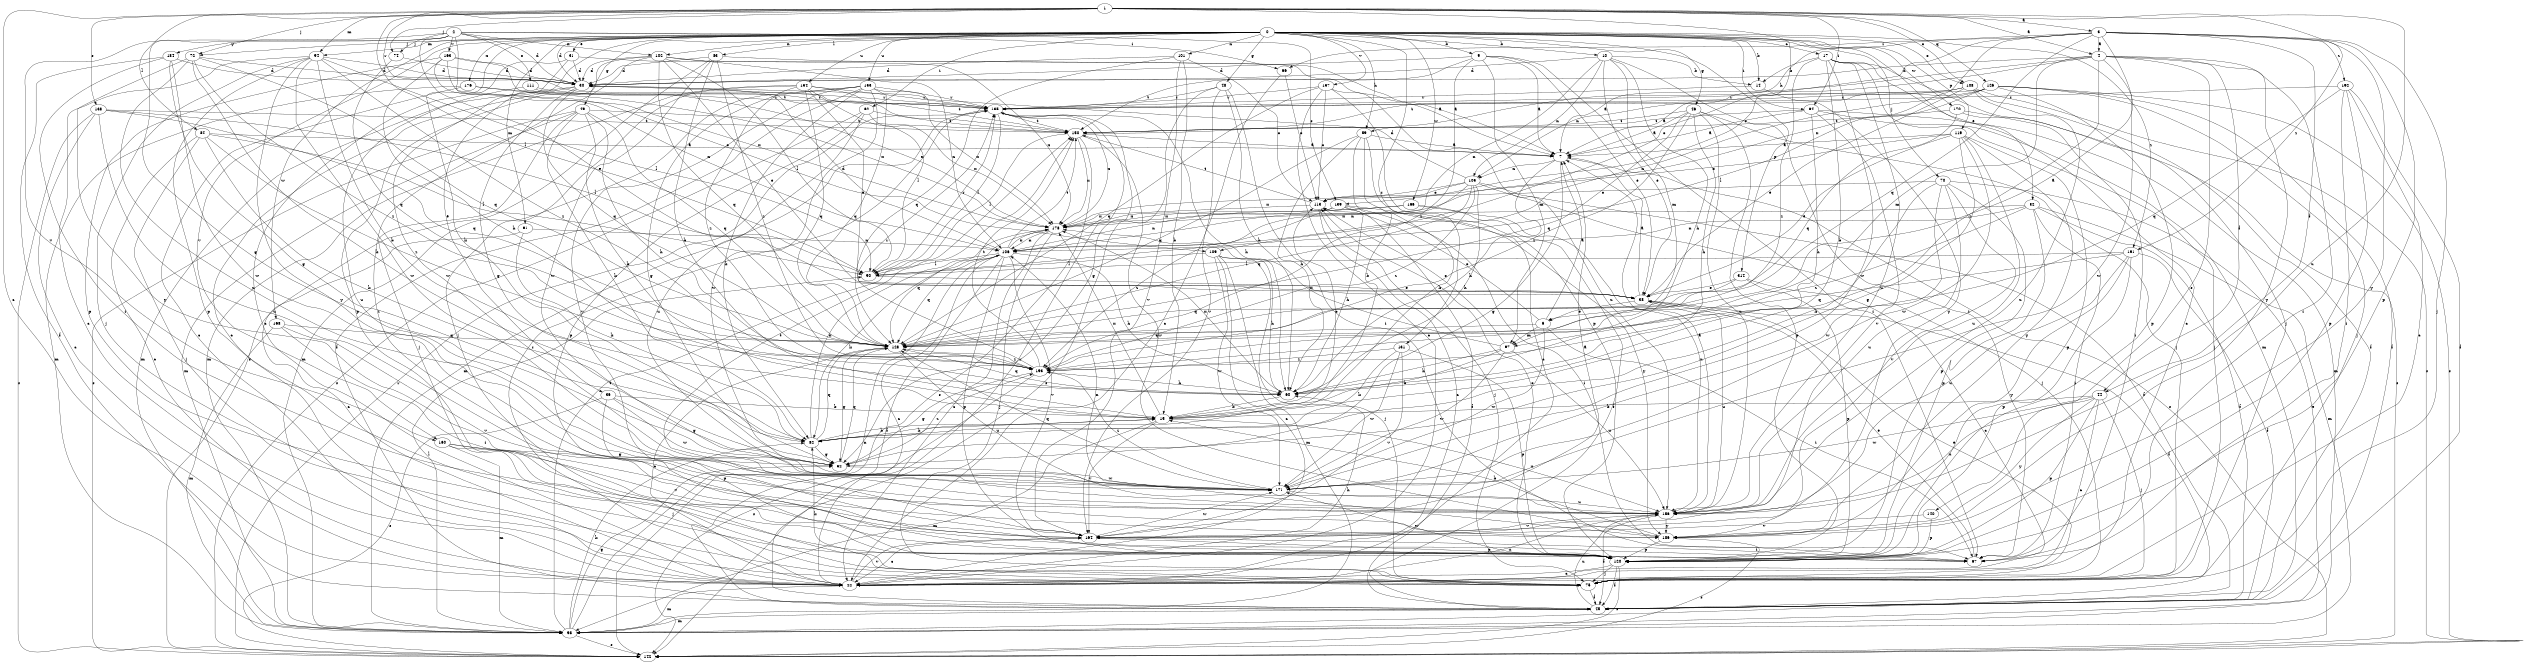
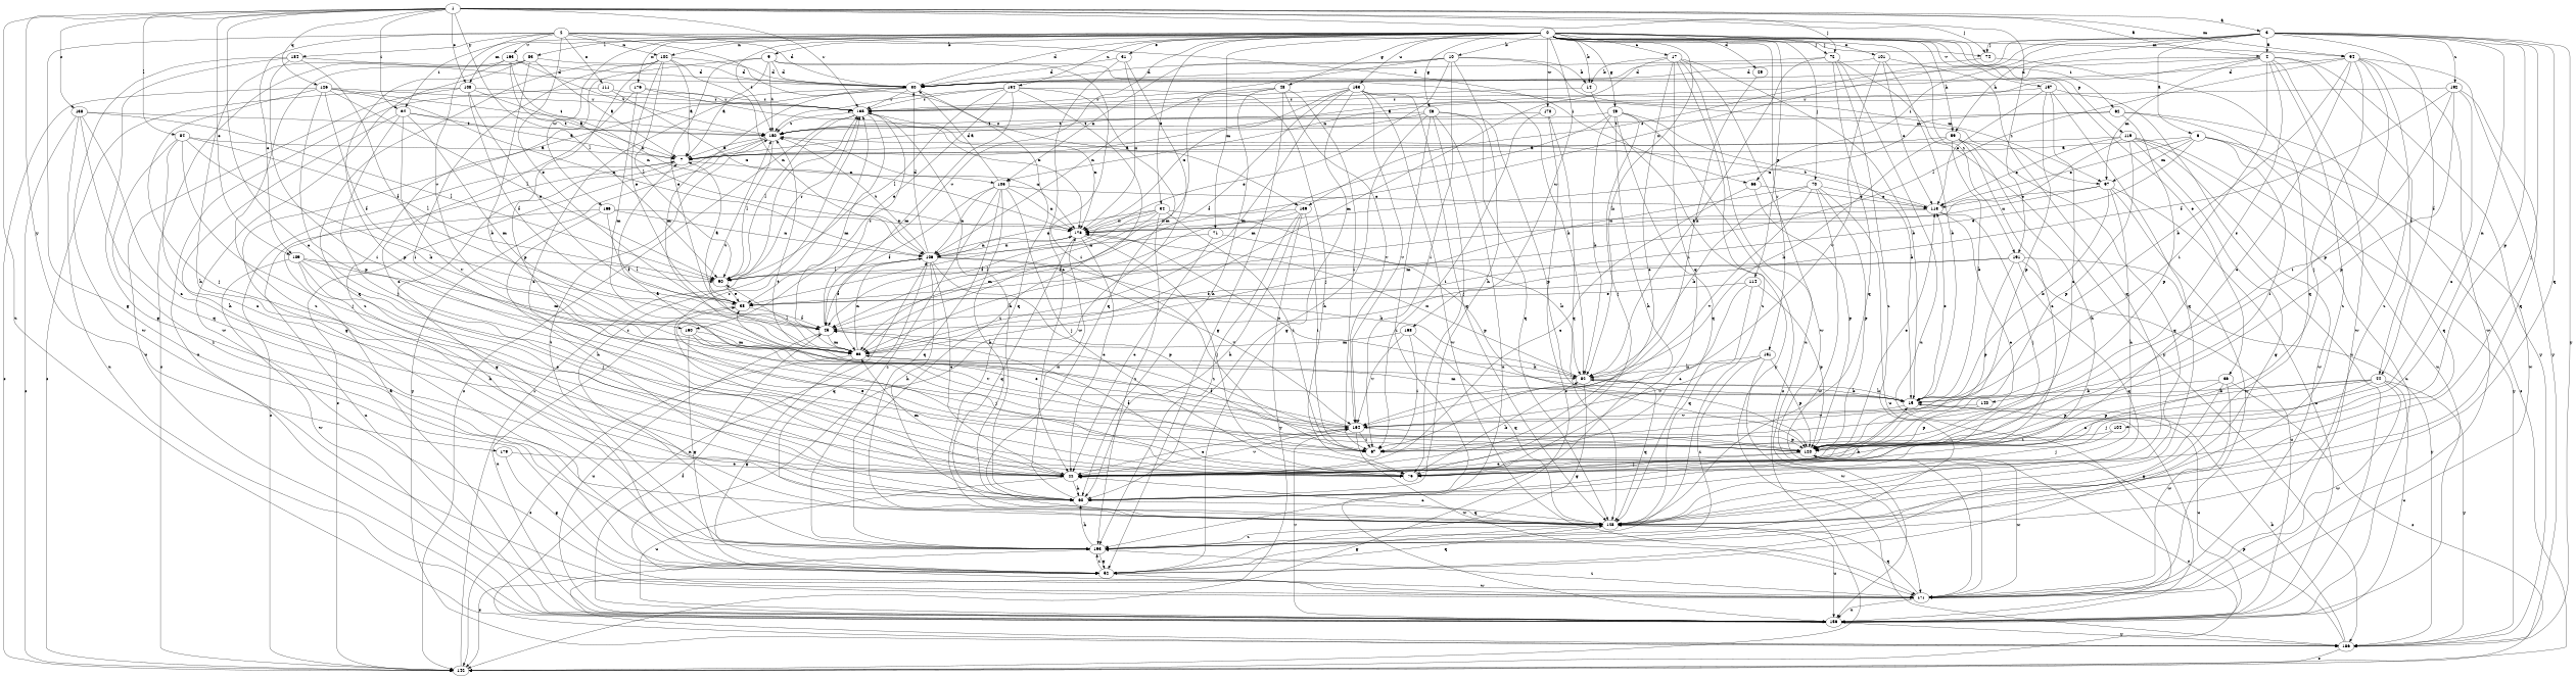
  strict digraph {
    0
    9
    10
    14
    17
+   29
    30
    31
-   32
+   32 [label=34]
    36
    46
    48
    49
    59
    62
    64
    70
    72
    82
    83
-   91
+   91 [label=71]
    94
    101
    102
    108
-   114 [label=314]
+   114
    119
    131
    150
    153
    154
    157
    160
    166
    168
    170
    176
    191
    38
    7
    67
    97
    193
    105
    60
    106
    135
    186
    22
    156
    75
    171
    15
    98
    52
    128
    178
    120
    45
    142
    164
    113
    90
    1
    3
    4
    74
    84
    109
    126
    138
+   179
    66
    139
    6
    44
+   104
    192
    140
    2
    111
    163
    184
    0 -> 9 [label=b]
    0 -> 10 [label=b]
    0 -> 14 [label=b]
    0 -> 17 [label=c]
+   0 -> 29 [label=d]
    0 -> 30 [label=d]
    0 -> 31 [label=e]
    0 -> 32 [label=e]
    0 -> 36 [label=e]
    0 -> 46 [label=g]
    0 -> 48 [label=g]
    0 -> 49 [label=g]
    0 -> 59 [label=h]
    0 -> 62 [label=i]
    0 -> 64 [label=i]
    0 -> 70 [label=j]
    0 -> 72 [label=j]
    0 -> 82 [label=k]
    0 -> 83 [label=l]
    0 -> 91 [label=m]
    0 -> 94 [label=m]
    0 -> 101 [label=n]
    0 -> 102 [label=n]
-   0 -> 108 [label=o]
+   0 -> 108 [label=m]
    0 -> 114 [label=p]
    0 -> 119 [label=p]
    0 -> 131 [label=r]
+   0 -> 150 [label=t]
    0 -> 153 [label=u]
    0 -> 154 [label=u]
    0 -> 157 [label=v]
    0 -> 160 [label=v]
    0 -> 166 [label=w]
    0 -> 168 [label=w]
    0 -> 170 [label=w]
    0 -> 176 [label=x]
    0 -> 191 [label=z]
    9 -> 30 [label=d]
    9 -> 150 [label=t]
    9 -> 38 [label=e]
    9 -> 7 [label=a]
    9 -> 67 [label=i]
    9 -> 97 [label=m]
    9 -> 193 [label=z]
    10 -> 14 [label=b]
    10 -> 30 [label=d]
    10 -> 38 [label=e]
    10 -> 67 [label=i]
    10 -> 97 [label=m]
    10 -> 105 [label=n]
    10 -> 60 [label=h]
    10 -> 106 [label=n]
    14 -> 135 [label=r]
    14 -> 186 [label=y]
    17 -> 14 [label=b]
    17 -> 193 [label=z]
    17 -> 22 [label=c]
    17 -> 156 [label=u]
-   17 -> 75 [label=j]
+   17 -> 75 [label=q]
    17 -> 171 [label=w]
    17 -> 15 [label=b]
    17 -> 98 [label=m]
+   29 -> 67 [label=i]
    30 -> 135 [label=r]
    30 -> 22 [label=c]
    30 -> 98 [label=m]
    30 -> 52 [label=g]
    30 -> 128 [label=q]
    31 -> 30 [label=d]
    31 -> 22 [label=c]
    31 -> 171 [label=w]
    31 -> 178 [label=x]
    32 -> 67 [label=i]
    32 -> 193 [label=z]
    32 -> 106 [label=n]
    32 -> 98 [label=m]
    32 -> 178 [label=x]
    32 -> 120 [label=p]
    32 -> 45 [label=f]
    36 -> 171 [label=w]
    36 -> 15 [label=b]
    36 -> 52 [label=g]
    36 -> 120 [label=p]
    36 -> 142 [label=s]
    46 -> 150 [label=t]
    46 -> 7 [label=a]
    46 -> 193 [label=z]
    46 -> 60 [label=h]
    46 -> 156 [label=u]
    46 -> 75 [label=j]
    46 -> 128 [label=q]
    46 -> 120 [label=p]
    48 -> 67 [label=i]
    48 -> 60 [label=h]
    48 -> 135 [label=r]
+   48 -> 98 [label=m]
    48 -> 52 [label=g]
    48 -> 164 [label=v]
    49 -> 82 [label=k]
    49 -> 150 [label=t]
    49 -> 60 [label=h]
    49 -> 75 [label=j]
    49 -> 15 [label=b]
    49 -> 98 [label=m]
    49 -> 128 [label=q]
    49 -> 142 [label=s]
    59 -> 82 [label=k]
    59 -> 7 [label=a]
    59 -> 60 [label=h]
    59 -> 22 [label=c]
    59 -> 15 [label=b]
    59 -> 128 [label=q]
    62 -> 150 [label=t]
    62 -> 156 [label=u]
    62 -> 178 [label=x]
    62 -> 120 [label=p]
    62 -> 142 [label=s]
    64 -> 150 [label=t]
    64 -> 7 [label=a]
    64 -> 60 [label=h]
    64 -> 75 [label=j]
    64 -> 98 [label=m]
    64 -> 164 [label=v]
    70 -> 82 [label=k]
    70 -> 156 [label=u]
    70 -> 171 [label=w]
-   70 -> 98 [label=e]
+   70 -> 98 [label=m]
    70 -> 120 [label=p]
    70 -> 164 [label=v]
    70 -> 113 [label=o]
    72 -> 30 [label=d]
    72 -> 82 [label=k]
    72 -> 193 [label=z]
    72 -> 186 [label=y]
    72 -> 156 [label=u]
    72 -> 128 [label=q]
    82 -> 15 [label=b]
    82 -> 52 [label=g]
    82 -> 128 [label=q]
    82 -> 178 [label=x]
    83 -> 30 [label=d]
    83 -> 7 [label=a]
    83 -> 193 [label=z]
    83 -> 171 [label=w]
    83 -> 15 [label=b]
    83 -> 142 [label=s]
    91 -> 82 [label=k]
    91 -> 106 [label=n]
    91 -> 22 [label=c]
    94 -> 30 [label=d]
    94 -> 193 [label=z]
    94 -> 186 [label=y]
    94 -> 22 [label=c]
    94 -> 75 [label=j]
    94 -> 171 [label=w]
    94 -> 15 [label=b]
    94 -> 120 [label=p]
    94 -> 90 [label=l]
    101 -> 30 [label=d]
    101 -> 15 [label=b]
    101 -> 128 [label=q]
    101 -> 164 [label=v]
    101 -> 113 [label=o]
    102 -> 30 [label=d]
    102 -> 38 [label=e]
    102 -> 7 [label=a]
    102 -> 67 [label=i]
    102 -> 106 [label=n]
    102 -> 128 [label=q]
    102 -> 120 [label=p]
    102 -> 90 [label=l]
    108 -> 38 [label=e]
    108 -> 7 [label=a]
    108 -> 135 [label=r]
    108 -> 156 [label=u]
    108 -> 45 [label=f]
    108 -> 142 [label=s]
    114 -> 38 [label=e]
    114 -> 22 [label=c]
    114 -> 128 [label=q]
    114 -> 120 [label=p]
    119 -> 38 [label=e]
    119 -> 7 [label=a]
    119 -> 186 [label=y]
    119 -> 156 [label=u]
    119 -> 171 [label=w]
    119 -> 52 [label=g]
    119 -> 120 [label=p]
    119 -> 113 [label=o]
    131 -> 82 [label=k]
    131 -> 193 [label=z]
    131 -> 171 [label=w]
    131 -> 120 [label=p]
    131 -> 164 [label=v]
    150 -> 7 [label=a]
-   150 -> 186 [label=w]
+   150 -> 186 [label=y]
    150 -> 178 [label=x]
    150 -> 142 [label=s]
    150 -> 90 [label=l]
    153 -> 82 [label=k]
    153 -> 135 [label=r]
    153 -> 171 [label=w]
    153 -> 98 [label=m]
    153 -> 52 [label=g]
    153 -> 128 [label=q]
    153 -> 178 [label=x]
    153 -> 45 [label=f]
    153 -> 164 [label=v]
    154 -> 150 [label=t]
    154 -> 38 [label=e]
    154 -> 193 [label=z]
    154 -> 135 [label=r]
    154 -> 75 [label=j]
    154 -> 98 [label=m]
    154 -> 128 [label=q]
    154 -> 90 [label=l]
    157 -> 135 [label=r]
    157 -> 22 [label=c]
    157 -> 156 [label=u]
    157 -> 128 [label=q]
    157 -> 120 [label=p]
    157 -> 113 [label=o]
    160 -> 75 [label=j]
    160 -> 98 [label=m]
    160 -> 52 [label=g]
    160 -> 164 [label=v]
-   7 -> 60 [label=h]
+   166 -> 60 [label=h]
    166 -> 106 [label=n]
    166 -> 156 [label=u]
    166 -> 178 [label=x]
    166 -> 45 [label=f]
    168 -> 67 [label=i]
    168 -> 98 [label=m]
    168 -> 128 [label=q]
    168 -> 164 [label=v]
    170 -> 150 [label=t]
    170 -> 67 [label=i]
    170 -> 128 [label=q]
    170 -> 142 [label=s]
    176 -> 135 [label=r]
    176 -> 22 [label=c]
    176 -> 98 [label=m]
    176 -> 178 [label=x]
    191 -> 186 [label=y]
    191 -> 156 [label=u]
    191 -> 128 [label=q]
    191 -> 120 [label=p]
    191 -> 45 [label=f]
    191 -> 90 [label=l]
    38 -> 7 [label=a]
    38 -> 156 [label=u]
    38 -> 45 [label=f]
    7 -> 105 [label=n]
    7 -> 52 [label=g]
    7 -> 142 [label=s]
    67 -> 38 [label=e]
    97 -> 60 [label=h]
    97 -> 156 [label=u]
    97 -> 171 [label=w]
    97 -> 15 [label=b]
    97 -> 178 [label=x]
    97 -> 113 [label=o]
    193 -> 150 [label=t]
    193 -> 60 [label=h]
    193 -> 135 [label=r]
    193 -> 52 [label=g]
    193 -> 142 [label=s]
    105 -> 30 [label=d]
    105 -> 193 [label=z]
    105 -> 60 [label=h]
    105 -> 106 [label=n]
    105 -> 75 [label=j]
    105 -> 128 [label=q]
    105 -> 178 [label=x]
    105 -> 45 [label=f]
    105 -> 113 [label=o]
    60 -> 15 [label=b]
    60 -> 128 [label=q]
    60 -> 178 [label=x]
    106 -> 30 [label=d]
    106 -> 82 [label=k]
    106 -> 150 [label=t]
    106 -> 60 [label=h]
    106 -> 22 [label=c]
    106 -> 128 [label=q]
    106 -> 178 [label=x]
    106 -> 120 [label=p]
    106 -> 45 [label=f]
    106 -> 164 [label=v]
    106 -> 90 [label=l]
    135 -> 150 [label=t]
    135 -> 60 [label=h]
    135 -> 98 [label=m]
    135 -> 178 [label=x]
    135 -> 142 [label=s]
    135 -> 90 [label=l]
    186 -> 106 [label=n]
    186 -> 15 [label=b]
    186 -> 120 [label=p]
    186 -> 142 [label=s]
    22 -> 60 [label=h]
    22 -> 135 [label=r]
    22 -> 156 [label=u]
    22 -> 98 [label=m]
    22 -> 164 [label=v]
    156 -> 7 [label=a]
    156 -> 186 [label=y]
    156 -> 45 [label=f]
    156 -> 164 [label=v]
    75 -> 82 [label=k]
    75 -> 38 [label=e]
    75 -> 45 [label=f]
    171 -> 193 [label=z]
    171 -> 156 [label=u]
    171 -> 128 [label=q]
    15 -> 82 [label=k]
    15 -> 156 [label=u]
    15 -> 98 [label=m]
    15 -> 178 [label=x]
    15 -> 164 [label=v]
    15 -> 113 [label=o]
    98 -> 82 [label=k]
    98 -> 150 [label=t]
    98 -> 106 [label=n]
    98 -> 52 [label=g]
    98 -> 142 [label=s]
    98 -> 90 [label=l]
    52 -> 193 [label=z]
    52 -> 171 [label=w]
    52 -> 128 [label=q]
    128 -> 193 [label=z]
    128 -> 22 [label=c]
    128 -> 156 [label=u]
    128 -> 52 [label=g]
    178 -> 106 [label=n]
    178 -> 22 [label=c]
    178 -> 75 [label=j]
    178 -> 128 [label=q]
    120 -> 22 [label=c]
    120 -> 75 [label=j]
    120 -> 171 [label=w]
    120 -> 45 [label=f]
    120 -> 142 [label=s]
    120 -> 113 [label=o]
    45 -> 135 [label=r]
    45 -> 156 [label=u]
    45 -> 98 [label=m]
    142 -> 135 [label=r]
    164 -> 150 [label=t]
    164 -> 7 [label=a]
    164 -> 67 [label=i]
    164 -> 22 [label=c]
    164 -> 171 [label=w]
    164 -> 120 [label=p]
    113 -> 150 [label=t]
    113 -> 22 [label=c]
    113 -> 75 [label=j]
    113 -> 178 [label=x]
    90 -> 38 [label=e]
    90 -> 135 [label=r]
    1 -> 64 [label=i]
    1 -> 72 [label=j]
    1 -> 94 [label=m]
    1 -> 108 [label=o]
    1 -> 191 [label=z]
    1 -> 135 [label=r]
    1 -> 22 [label=c]
    1 -> 156 [label=u]
    1 -> 90 [label=l]
    1 -> 3 [label=a]
    1 -> 4 [label=a]
    1 -> 74 [label=j]
    1 -> 84 [label=l]
    1 -> 109 [label=o]
    1 -> 126 [label=q]
    1 -> 138 [label=s]
+   1 -> 179 [label=y]
    3 -> 59 [label=h]
    3 -> 186 [label=y]
    3 -> 75 [label=j]
    3 -> 128 [label=q]
    3 -> 178 [label=x]
    3 -> 120 [label=p]
    3 -> 4 [label=a]
+   3 -> 74 [label=j]
    3 -> 66 [label=i]
    3 -> 139 [label=s]
    3 -> 6 [label=a]
    3 -> 44 [label=f]
+   3 -> 104 [label=n]
    3 -> 192 [label=z]
    4 -> 30 [label=d]
    4 -> 7 [label=a]
    4 -> 67 [label=i]
    4 -> 97 [label=m]
    4 -> 193 [label=z]
    4 -> 105 [label=n]
    4 -> 186 [label=y]
    4 -> 171 [label=w]
    4 -> 44 [label=f]
    4 -> 140 [label=s]
    74 -> 30 [label=d]
    74 -> 128 [label=q]
    84 -> 82 [label=k]
    84 -> 7 [label=a]
    84 -> 193 [label=z]
    84 -> 22 [label=c]
    84 -> 75 [label=j]
    84 -> 90 [label=l]
    109 -> 60 [label=h]
    109 -> 22 [label=c]
    109 -> 75 [label=j]
    109 -> 171 [label=w]
    109 -> 98 [label=m]
    109 -> 90 [label=l]
    126 -> 150 [label=t]
    126 -> 106 [label=n]
    126 -> 135 [label=r]
    126 -> 75 [label=j]
    126 -> 120 [label=p]
    126 -> 45 [label=f]
    126 -> 142 [label=s]
    126 -> 90 [label=l]
    138 -> 150 [label=t]
    138 -> 22 [label=c]
    138 -> 156 [label=u]
    138 -> 128 [label=q]
    138 -> 142 [label=s]
    138 -> 90 [label=l]
+   179 -> 22 [label=c]
+   179 -> 52 [label=g]
    66 -> 22 [label=c]
+   66 -> 120 [label=p]
    66 -> 113 [label=o]
    139 -> 67 [label=i]
    139 -> 193 [label=z]
    139 -> 60 [label=h]
    139 -> 186 [label=y]
    139 -> 178 [label=x]
    139 -> 45 [label=f]
-   38 -> 6 [label=e]
+   6 -> 38 [label=e]
    6 -> 7 [label=a]
    6 -> 67 [label=i]
    6 -> 97 [label=m]
    6 -> 171 [label=w]
    6 -> 128 [label=q]
    6 -> 113 [label=o]
    44 -> 186 [label=y]
    44 -> 22 [label=c]
    44 -> 156 [label=u]
    44 -> 75 [label=j]
    44 -> 171 [label=w]
    44 -> 15 [label=b]
    44 -> 120 [label=p]
+   104 -> 67 [label=i]
+   104 -> 75 [label=j]
    192 -> 67 [label=i]
    192 -> 135 [label=r]
    192 -> 22 [label=c]
    192 -> 128 [label=q]
    192 -> 120 [label=p]
    192 -> 45 [label=f]
    140 -> 120 [label=p]
    140 -> 164 [label=v]
    2 -> 30 [label=d]
    2 -> 102 [label=n]
    2 -> 160 [label=v]
    2 -> 38 [label=e]
    2 -> 52 [label=g]
    2 -> 74 [label=j]
    2 -> 109 [label=o]
    2 -> 66 [label=i]
    2 -> 139 [label=s]
    2 -> 111 [label=o]
    2 -> 163 [label=v]
    2 -> 184 [label=y]
    111 -> 135 [label=r]
    111 -> 156 [label=u]
    111 -> 178 [label=x]
    163 -> 30 [label=d]
    163 -> 150 [label=t]
    163 -> 60 [label=h]
    163 -> 106 [label=n]
    163 -> 178 [label=x]
    163 -> 120 [label=p]
    184 -> 30 [label=d]
    184 -> 67 [label=i]
    184 -> 171 [label=w]
    184 -> 52 [label=g]
    184 -> 45 [label=f]
  }
